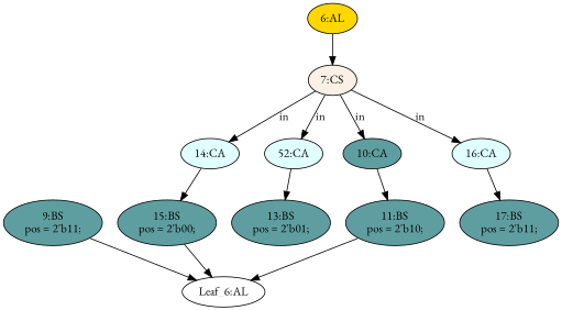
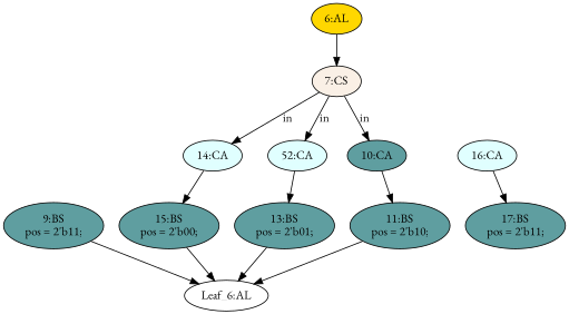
  strict digraph {
    fontname="EB Garamond"
    node [fillcolor=cadetblue fontname="EB Garamond" statements="[]" style=filled typ=BlockingSubstitution]
    edge [cond="[]" fontname="EB Garamond" lineno=None]
    n1 [ast="<pyverilog.vparser.ast.BlockingSubstitution object at 0x7f5a9d2d6850>" label="9:BS\npos = 2'b11;" statements="[<pyverilog.vparser.ast.BlockingSubstitution object at 0x7f5a9d2d6850>]"]
    n2 [def_var="['pos']" label="Leaf_6:AL" fillcolor="" statements="" style="" typ=""]
    n3 [ast="<pyverilog.vparser.ast.CaseStatement object at 0x7f5a9d331690>" fillcolor=linen label="7:CS" typ=CaseStatement]
    n4 [ast="<pyverilog.vparser.ast.Case object at 0x7f5a9d2ce590>" fillcolor=lightcyan label="14:CA" typ=Case]
    n5 [ast="<pyverilog.vparser.ast.Case object at 0x7f5a9d323e50>" fillcolor=lightcyan label="52:CA" typ=Case]
    n6 [ast="<pyverilog.vparser.ast.Case object at 0x7f5a9d2d6790>" label="10:CA" typ=Case]
    n7 [ast="<pyverilog.vparser.ast.Case object at 0x7f5a9d3313d0>" fillcolor=lightcyan label="16:CA" typ=Case]
    n8 [ast="<pyverilog.vparser.ast.BlockingSubstitution object at 0x7f5a9d331490>" label="15:BS\npos = 2'b00;" statements="[<pyverilog.vparser.ast.BlockingSubstitution object at 0x7f5a9d331490>]"]
    n9 [ast="<pyverilog.vparser.ast.BlockingSubstitution object at 0x7f5a9d2ce2d0>" label="13:BS\npos = 2'b01;" statements="[<pyverilog.vparser.ast.BlockingSubstitution object at 0x7f5a9d2ce2d0>]"]
    n10 [ast="<pyverilog.vparser.ast.BlockingSubstitution object at 0x7f5a9d323510>" label="11:BS\npos = 2'b10;" statements="[<pyverilog.vparser.ast.BlockingSubstitution object at 0x7f5a9d323510>]"]
    n11 [ast="<pyverilog.vparser.ast.BlockingSubstitution object at 0x7f5a9d33d510>" label="17:BS\npos = 2'b11;" statements="[<pyverilog.vparser.ast.BlockingSubstitution object at 0x7f5a9d33d510>]"]
    n12 [ast="<pyverilog.vparser.ast.Always object at 0x7f5a9d3b53d0>" clk_sens=False fillcolor=gold label="6:AL" sens="['in']" typ=Always use_var="['in']"]
    n1 -> n2
    n3 -> n4 [cond="['in']" label=in lineno=7]
    n3 -> n5 [cond="['in']" label=in lineno=7]
    n3 -> n6 [cond="['in']" label=in lineno=7]
-   n3 -> n7 [cond="['in']" label=in lineno=7]
    n4 -> n8
    n5 -> n9
    n6 -> n10
    n7 -> n11
    n8 -> n2
+   n9 -> n2
    n10 -> n2
    n12 -> n3
  }
